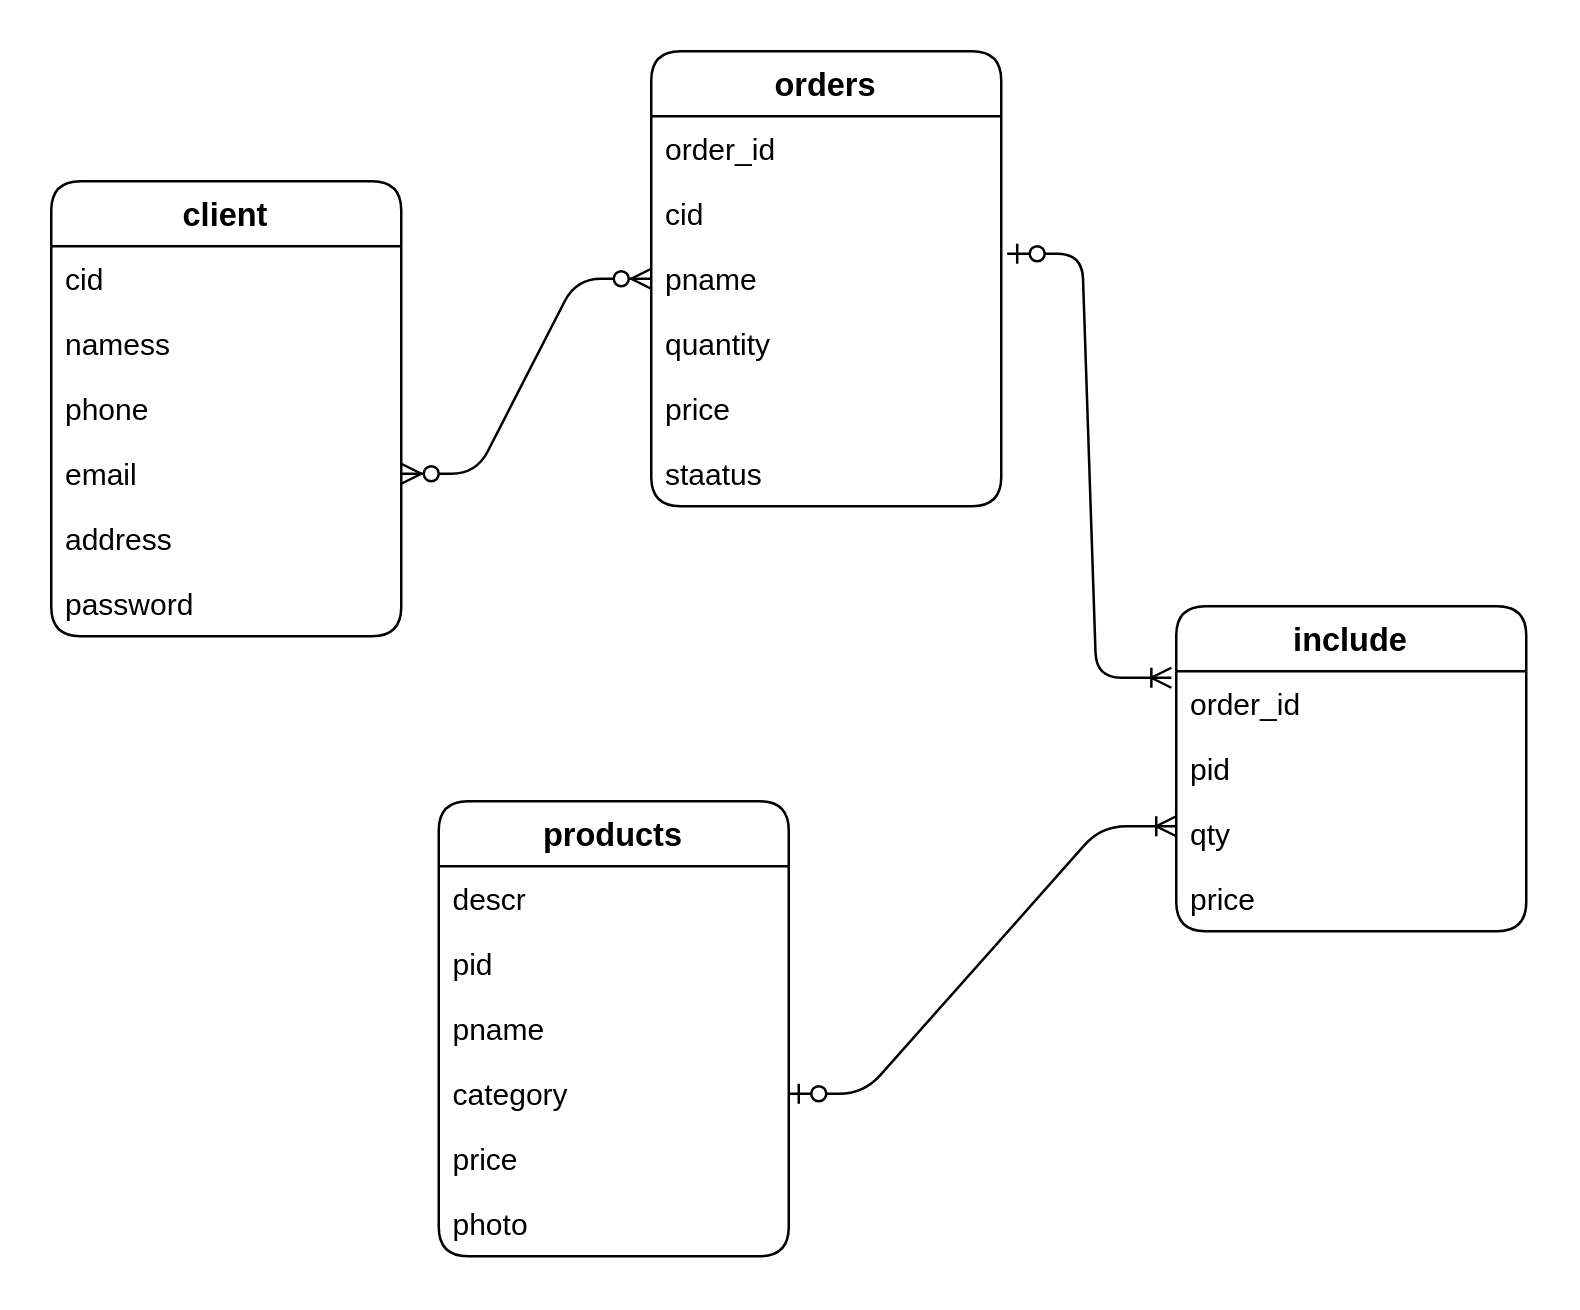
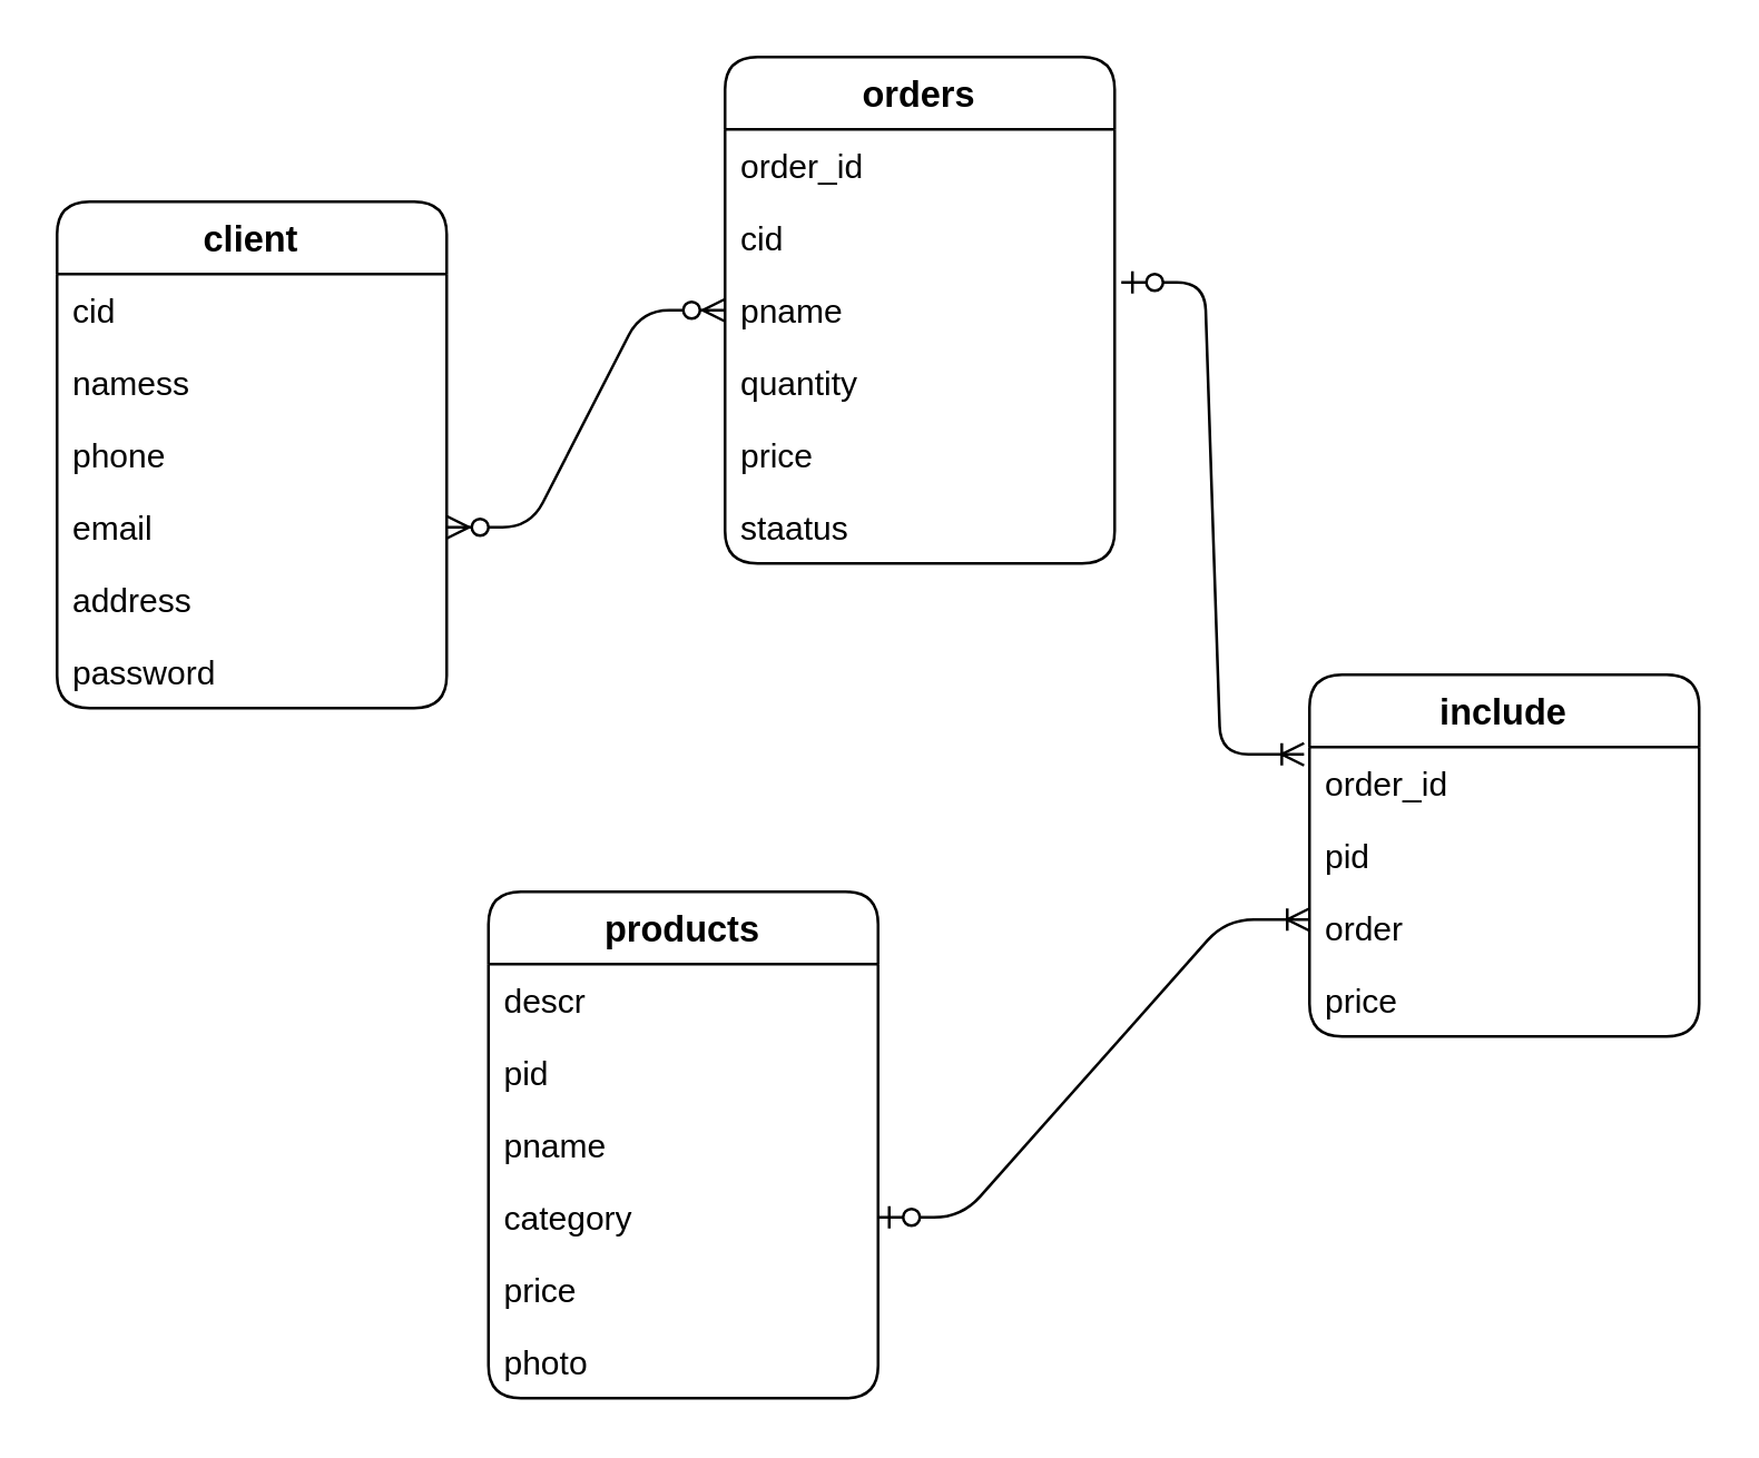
  <mxCell id="0" />
  <mxCell id="1" parent="0" />
  <mxCell id="2" value="client" style="swimlane;fontStyle=1;childLayout=stackLayout;horizontal=1;startSize=26;fillColor=none;horizontalStack=0;resizeParent=1;resizeParentMax=0;resizeLast=0;collapsible=1;marginBottom=0;fontSize=13;rounded=1;" parent="1" vertex="1"><mxGeometry x="20" y="72" width="140" height="182" as="geometry" /></mxCell>
  <mxCell id="3" value="cid" style="text;strokeColor=none;fillColor=none;align=left;verticalAlign=top;spacingLeft=4;spacingRight=4;overflow=hidden;rotatable=0;points=[[0,0.5],[1,0.5]];portConstraint=eastwest;" parent="2" vertex="1"><mxGeometry y="26" width="140" height="26" as="geometry" /></mxCell>
  <mxCell id="4" value="namess" style="text;strokeColor=none;fillColor=none;align=left;verticalAlign=top;spacingLeft=4;spacingRight=4;overflow=hidden;rotatable=0;points=[[0,0.5],[1,0.5]];portConstraint=eastwest;" parent="2" vertex="1"><mxGeometry y="52" width="140" height="26" as="geometry" /></mxCell>
  <mxCell id="5" value="phone" style="text;strokeColor=none;fillColor=none;align=left;verticalAlign=top;spacingLeft=4;spacingRight=4;overflow=hidden;rotatable=0;points=[[0,0.5],[1,0.5]];portConstraint=eastwest;" parent="2" vertex="1"><mxGeometry y="78" width="140" height="26" as="geometry" /></mxCell>
  <mxCell id="6" value="email" style="text;strokeColor=none;fillColor=none;align=left;verticalAlign=top;spacingLeft=4;spacingRight=4;overflow=hidden;rotatable=0;points=[[0,0.5],[1,0.5]];portConstraint=eastwest;" parent="2" vertex="1"><mxGeometry y="104" width="140" height="26" as="geometry" /></mxCell>
  <mxCell id="7" value="address" style="text;strokeColor=none;fillColor=none;align=left;verticalAlign=top;spacingLeft=4;spacingRight=4;overflow=hidden;rotatable=0;points=[[0,0.5],[1,0.5]];portConstraint=eastwest;" parent="2" vertex="1"><mxGeometry y="130" width="140" height="26" as="geometry" /></mxCell>
  <mxCell id="8" value="password" style="text;strokeColor=none;fillColor=none;align=left;verticalAlign=top;spacingLeft=4;spacingRight=4;overflow=hidden;rotatable=0;points=[[0,0.5],[1,0.5]];portConstraint=eastwest;" parent="2" vertex="1"><mxGeometry y="156" width="140" height="26" as="geometry" /></mxCell>
  <mxCell id="9" value="include" style="swimlane;fontStyle=1;childLayout=stackLayout;horizontal=1;startSize=26;fillColor=none;horizontalStack=0;resizeParent=1;resizeParentMax=0;resizeLast=0;collapsible=1;marginBottom=0;fontSize=13;rounded=1;" parent="1" vertex="1"><mxGeometry x="470" y="242" width="140" height="130" as="geometry" /></mxCell>
  <mxCell id="10" value="order_id" style="text;strokeColor=none;fillColor=none;align=left;verticalAlign=top;spacingLeft=4;spacingRight=4;overflow=hidden;rotatable=0;points=[[0,0.5],[1,0.5]];portConstraint=eastwest;" parent="9" vertex="1"><mxGeometry y="26" width="140" height="26" as="geometry" /></mxCell>
  <mxCell id="11" value="pid" style="text;strokeColor=none;fillColor=none;align=left;verticalAlign=top;spacingLeft=4;spacingRight=4;overflow=hidden;rotatable=0;points=[[0,0.5],[1,0.5]];portConstraint=eastwest;" parent="9" vertex="1"><mxGeometry y="52" width="140" height="26" as="geometry" /></mxCell>
- <mxCell id="12" value="qty" style="text;strokeColor=none;fillColor=none;align=left;verticalAlign=top;spacingLeft=4;spacingRight=4;overflow=hidden;rotatable=0;points=[[0,0.5],[1,0.5]];portConstraint=eastwest;" vertex="1" parent="9"><mxGeometry y="78" width="140" height="26" as="geometry" /></mxCell>
+ <mxCell id="12" value="order" style="text;strokeColor=none;fillColor=none;align=left;verticalAlign=top;spacingLeft=4;spacingRight=4;overflow=hidden;rotatable=0;points=[[0,0.5],[1,0.5]];portConstraint=eastwest;" vertex="1" parent="9"><mxGeometry y="78" width="140" height="26" as="geometry" /></mxCell>
  <mxCell id="13" value="price" style="text;strokeColor=none;fillColor=none;align=left;verticalAlign=top;spacingLeft=4;spacingRight=4;overflow=hidden;rotatable=0;points=[[0,0.5],[1,0.5]];portConstraint=eastwest;" vertex="1" parent="9"><mxGeometry y="104" width="140" height="26" as="geometry" /></mxCell>
  <mxCell id="14" value="products" style="swimlane;fontStyle=1;childLayout=stackLayout;horizontal=1;startSize=26;fillColor=none;horizontalStack=0;resizeParent=1;resizeParentMax=0;resizeLast=0;collapsible=1;marginBottom=0;fontSize=13;rounded=1;" parent="1" vertex="1"><mxGeometry x="175" y="320" width="140" height="182" as="geometry" /></mxCell>
  <mxCell id="15" value="descr" style="text;strokeColor=none;fillColor=none;align=left;verticalAlign=top;spacingLeft=4;spacingRight=4;overflow=hidden;rotatable=0;points=[[0,0.5],[1,0.5]];portConstraint=eastwest;" parent="14" vertex="1"><mxGeometry y="26" width="140" height="26" as="geometry" /></mxCell>
  <mxCell id="16" value="pid" style="text;strokeColor=none;fillColor=none;align=left;verticalAlign=top;spacingLeft=4;spacingRight=4;overflow=hidden;rotatable=0;points=[[0,0.5],[1,0.5]];portConstraint=eastwest;" parent="14" vertex="1"><mxGeometry y="52" width="140" height="26" as="geometry" /></mxCell>
  <mxCell id="17" value="pname" style="text;strokeColor=none;fillColor=none;align=left;verticalAlign=top;spacingLeft=4;spacingRight=4;overflow=hidden;rotatable=0;points=[[0,0.5],[1,0.5]];portConstraint=eastwest;" parent="14" vertex="1"><mxGeometry y="78" width="140" height="26" as="geometry" /></mxCell>
  <mxCell id="18" value="category" style="text;strokeColor=none;fillColor=none;align=left;verticalAlign=top;spacingLeft=4;spacingRight=4;overflow=hidden;rotatable=0;points=[[0,0.5],[1,0.5]];portConstraint=eastwest;" parent="14" vertex="1"><mxGeometry y="104" width="140" height="26" as="geometry" /></mxCell>
  <mxCell id="19" value="price" style="text;strokeColor=none;fillColor=none;align=left;verticalAlign=top;spacingLeft=4;spacingRight=4;overflow=hidden;rotatable=0;points=[[0,0.5],[1,0.5]];portConstraint=eastwest;" parent="14" vertex="1"><mxGeometry y="130" width="140" height="26" as="geometry" /></mxCell>
  <mxCell id="20" value="photo" style="text;strokeColor=none;fillColor=none;align=left;verticalAlign=top;spacingLeft=4;spacingRight=4;overflow=hidden;rotatable=0;points=[[0,0.5],[1,0.5]];portConstraint=eastwest;" parent="14" vertex="1"><mxGeometry y="156" width="140" height="26" as="geometry" /></mxCell>
  <mxCell id="21" value="orders" style="swimlane;fontStyle=1;childLayout=stackLayout;horizontal=1;startSize=26;fillColor=none;horizontalStack=0;resizeParent=1;resizeParentMax=0;resizeLast=0;collapsible=1;marginBottom=0;fontSize=13;rounded=1;" parent="1" vertex="1"><mxGeometry x="260" y="20" width="140" height="182" as="geometry" /></mxCell>
  <mxCell id="22" value="order_id" style="text;strokeColor=none;fillColor=none;align=left;verticalAlign=top;spacingLeft=4;spacingRight=4;overflow=hidden;rotatable=0;points=[[0,0.5],[1,0.5]];portConstraint=eastwest;" parent="21" vertex="1"><mxGeometry y="26" width="140" height="26" as="geometry" /></mxCell>
  <mxCell id="23" value="cid" style="text;strokeColor=none;fillColor=none;align=left;verticalAlign=top;spacingLeft=4;spacingRight=4;overflow=hidden;rotatable=0;points=[[0,0.5],[1,0.5]];portConstraint=eastwest;" parent="21" vertex="1"><mxGeometry y="52" width="140" height="26" as="geometry" /></mxCell>
  <mxCell id="24" value="pname" style="text;strokeColor=none;fillColor=none;align=left;verticalAlign=top;spacingLeft=4;spacingRight=4;overflow=hidden;rotatable=0;points=[[0,0.5],[1,0.5]];portConstraint=eastwest;" parent="21" vertex="1"><mxGeometry y="78" width="140" height="26" as="geometry" /></mxCell>
  <mxCell id="25" value="quantity" style="text;strokeColor=none;fillColor=none;align=left;verticalAlign=top;spacingLeft=4;spacingRight=4;overflow=hidden;rotatable=0;points=[[0,0.5],[1,0.5]];portConstraint=eastwest;" parent="21" vertex="1"><mxGeometry y="104" width="140" height="26" as="geometry" /></mxCell>
  <mxCell id="26" value="price" style="text;strokeColor=none;fillColor=none;align=left;verticalAlign=top;spacingLeft=4;spacingRight=4;overflow=hidden;rotatable=0;points=[[0,0.5],[1,0.5]];portConstraint=eastwest;" parent="21" vertex="1"><mxGeometry y="130" width="140" height="26" as="geometry" /></mxCell>
  <mxCell id="27" value="staatus" style="text;strokeColor=none;fillColor=none;align=left;verticalAlign=top;spacingLeft=4;spacingRight=4;overflow=hidden;rotatable=0;points=[[0,0.5],[1,0.5]];portConstraint=eastwest;" parent="21" vertex="1"><mxGeometry y="156" width="140" height="26" as="geometry" /></mxCell>
  <mxCell id="28" value="" style="edgeStyle=entityRelationEdgeStyle;fontSize=12;html=1;endArrow=ERzeroToMany;endFill=1;startArrow=ERzeroToMany;exitX=1;exitY=0.5;exitDx=0;exitDy=0;entryX=0;entryY=0.5;entryDx=0;entryDy=0;" parent="1" source="6" target="24" edge="1"><mxGeometry width="100" height="100" relative="1" as="geometry"><mxPoint x="270" y="249.5" as="sourcePoint" /><mxPoint x="380" y="96.5" as="targetPoint" /></mxGeometry></mxCell>
  <mxCell id="29" value="" style="edgeStyle=entityRelationEdgeStyle;fontSize=12;html=1;endArrow=ERoneToMany;startArrow=ERzeroToOne;exitX=1.017;exitY=0.115;exitDx=0;exitDy=0;exitPerimeter=0;entryX=-0.014;entryY=0.1;entryDx=0;entryDy=0;entryPerimeter=0;" edge="1" parent="1" source="24" target="10"><mxGeometry width="100" height="100" relative="1" as="geometry"><mxPoint x="530" y="213" as="sourcePoint" /><mxPoint x="630" y="113" as="targetPoint" /></mxGeometry></mxCell>
  <mxCell id="30" value="" style="edgeStyle=entityRelationEdgeStyle;fontSize=12;html=1;endArrow=ERoneToMany;startArrow=ERzeroToOne;exitX=1;exitY=0.5;exitDx=0;exitDy=0;" edge="1" parent="1" source="18"><mxGeometry width="100" height="100" relative="1" as="geometry"><mxPoint x="370" y="430" as="sourcePoint" /><mxPoint x="470" y="330" as="targetPoint" /></mxGeometry></mxCell>
